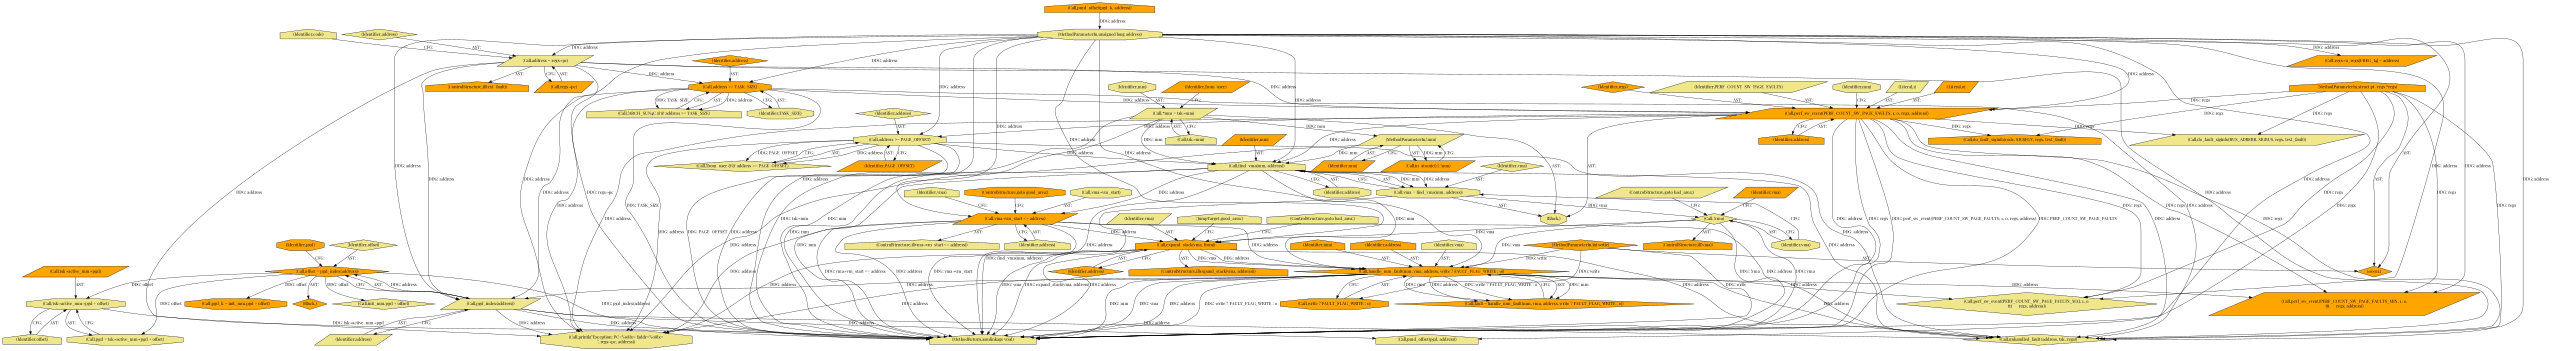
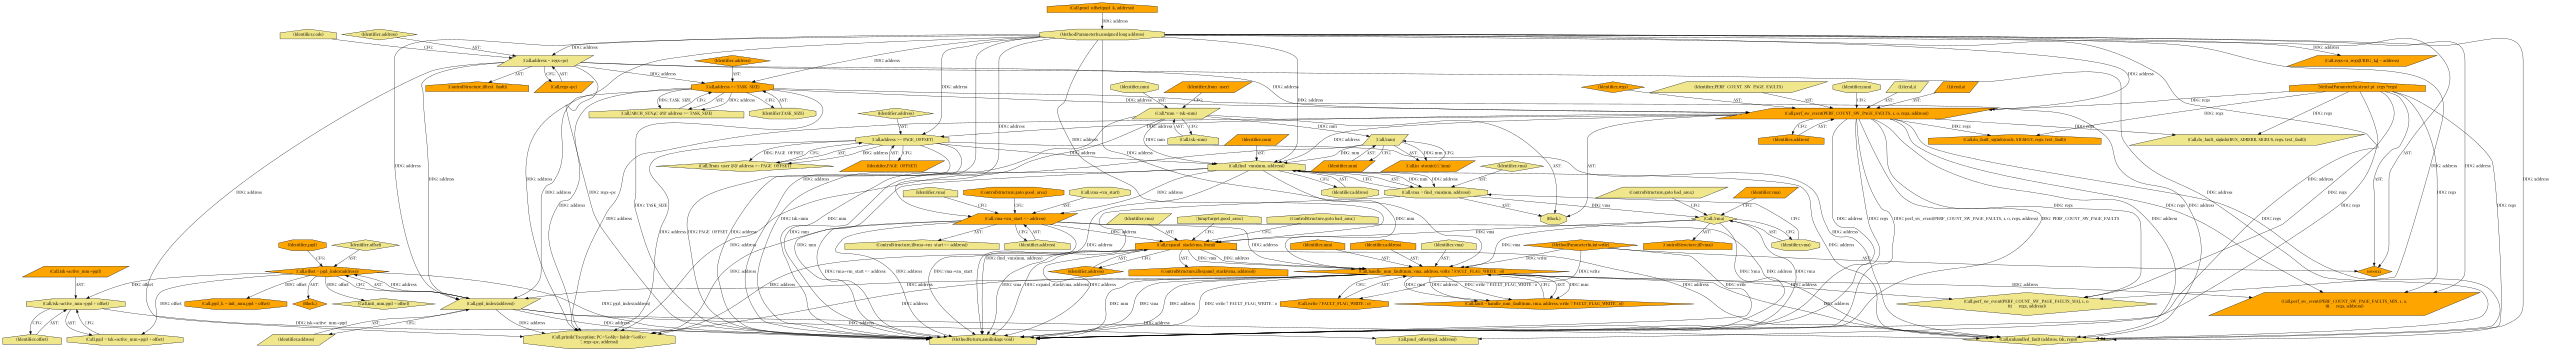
  digraph {
    fontname="Playfair Display"
    node [fillcolor=khaki fontname="Playfair Display" shape=house style=filled]
    edge [fontname="Playfair Display"]
    n1 [label="(Call,tsk->active_mm->pgd + offset)" shape=octagon]
    n2 [label="(Call,pgd = tsk->active_mm->pgd + offset)" shape=octagon]
    n3 [label="(MethodReturn,asmlinkage void)"]
    n4 [label="(Identifier,offset)"]
    n5 [fillcolor=orange label="(Call,offset = pgd_index(address))" shape=diamond]
    n6 [label="(Call,pgd_index(address))" shape=parallelogram]
    n7 [fillcolor=orange label="(Call,pgd_k = init_mm.pgd + offset)" shape=octagon]
    n8 [fillcolor=orange label="(Block,)" shape=diamond]
    n9 [label="(Call,init_mm.pgd + offset)" shape=diamond]
    n10 [label="(Call,printk(\"Exception: PC<%08lx> faddr<%08lx>\n\", regs->pc, address))" shape=octagon]
    n11 [label="(Identifier,address)" shape=parallelogram]
    n12 [label="(Call,unhandled_fault (address, tsk, regs))" shape=diamond]
    n13 [label="(Call,pmd_offset(pgd, address))"]
    n14 [fillcolor=orange label="(Call,address >= TASK_SIZE)" shape=octagon]
    n15 [fillcolor=orange label="(Call,perf_sw_event(PERF_COUNT_SW_PAGE_FAULTS, 1, 0, regs, address))" shape=parallelogram]
    n16 [label="(Call,!ARCH_SUN4C && address >= TASK_SIZE)"]
    n17 [label="(Identifier,TASK_SIZE)" shape=octagon]
    n18 [label="(Call,find_vma(mm, address))"]
    n19 [label="(Call,address >= PAGE_OFFSET)" shape=octagon]
    n20 [fillcolor=orange label="(Call,perf_sw_event(PERF_COUNT_SW_PAGE_FAULTS_MIN, 1, 0,\n\t\t\t      regs, address))" shape=parallelogram]
    n21 [label="(Call,perf_sw_event(PERF_COUNT_SW_PAGE_FAULTS_MAJ, 1, 0,\n\t\t\t      regs, address))" shape=diamond]
    n22 [label="(Block,)" shape=octagon]
    n23 [fillcolor=orange label="(Identifier,address)"]
    n24 [fillcolor=orange label="(Call,do_fault_siginfo(code, SIGSEGV, regs, text_fault))"]
    n25 [label="(Call,do_fault_siginfo(BUS_ADRERR, SIGBUS, regs, text_fault))" shape=parallelogram]
    n26 [label="(Call,address = regs->pc)" shape=parallelogram]
    n27 [fillcolor=orange label="(Call,regs->pc)" shape=parallelogram]
    n28 [fillcolor=orange label="(ControlStructure,if(text_fault))"]
    n29 [label="(MethodParameterIn,unsigned long address)" shape=octagon]
    n30 [fillcolor=orange label="(Call,handle_mm_fault(mm, vma, address, write ? FAULT_FLAG_WRITE : 0))" shape=diamond]
    n31 [fillcolor=orange label="(Call,expand_stack(vma, from))"]
    n32 [fillcolor=orange label="(Call,vma->vm_start <= address)" shape=parallelogram]
    n33 [fillcolor=orange label="(Call,regs->u_regs[UREG_I4] = address)" shape=parallelogram]
    1000112 [fillcolor=orange shape=diamond]
    n35 [fillcolor=orange label="(Call,fault = handle_mm_fault(mm, vma, address, write ? FAULT_FLAG_WRITE : 0))" shape=diamond]
    n36 [fillcolor=orange label="(Call,write ? FAULT_FLAG_WRITE : 0)" shape=octagon]
    n37 [label="(Call,vma = find_vma(mm, address))" shape=octagon]
    n38 [label="(Identifier,address)" shape=octagon]
    n39 [label="(Call,!from_user && address >= PAGE_OFFSET)" shape=diamond]
    n40 [fillcolor=orange label="(Identifier,PAGE_OFFSET)" shape=parallelogram]
    n41 [fillcolor=orange label="(ControlStructure,if(expand_stack(vma, address)))"]
    n42 [fillcolor=orange label="(Identifier,address)" shape=diamond]
    n43 [label="(Identifier,address)"]
    n44 [label="(ControlStructure,if(vma->vm_start <= address))"]
    n45 [fillcolor=orange label="(Call,pmd_offset(pgd_k, address))"]
    n46 [label="(Call,!vma)" shape=diamond]
-   n47 [label="(MethodParameterIn,!mm)" shape=parallelogram]
+   n47 [label="(Call,!mm)" shape=parallelogram]
    n48 [fillcolor=orange label="(Call,in_atomic() || !mm)" shape=parallelogram]
    n49 [fillcolor=orange label="(Identifier,mm)" shape=parallelogram]
    n50 [label="(Call,*mm = tsk->mm)" shape=parallelogram]
    n51 [label="(Call,tsk->mm)"]
    n52 [fillcolor=orange label="(MethodParameterIn,struct pt_regs *regs)"]
    n53 [label="(Identifier,vma)" shape=octagon]
    n54 [fillcolor=orange label="(ControlStructure,if(!vma))"]
    n55 [fillcolor=orange label="(MethodParameterIn,int write)" shape=diamond]
    n56 [label="(Identifier,code)"]
    n57 [label="(Identifier,vma)"]
    n58 [label="(Identifier,PERF_COUNT_SW_PAGE_FAULTS)" shape=parallelogram]
    n59 [label="(Identifier,address)" shape=diamond]
    n60 [label="(JumpTarget,good_area:)"]
    n61 [fillcolor=orange label="(ControlStructure,goto good_area;)" shape=octagon]
    n62 [label="(Identifier,mm)" shape=octagon]
    n63 [fillcolor=orange label="(Identifier,from_user)" shape=parallelogram]
    n64 [label="(ControlStructure,goto bad_area;)"]
    n65 [label="(Identifier,offset)" shape=diamond]
    n66 [label="(Identifier,vma)" shape=diamond]
    n67 [label="(Call,vma->vm_start)" shape=octagon]
    n68 [label="(Identifier,vma)" shape=parallelogram]
    n69 [fillcolor=orange label="(Identifier,mm)" shape=parallelogram]
    n70 [fillcolor=orange label="(Identifier,vma)" shape=parallelogram]
    n71 [label="(Identifier,address)" shape=diamond]
    n72 [fillcolor=orange label="(Identifier,address)"]
    n73 [label="(Identifier,vma)"]
    n74 [label="(ControlStructure,goto bad_area;)" shape=parallelogram]
    n75 [fillcolor=orange label="(Identifier,address)" shape=diamond]
    n76 [fillcolor=orange label="(Call,tsk->active_mm->pgd)" shape=parallelogram]
    n77 [label="(Identifier,mm)" shape=octagon]
    n78 [label="(Literal,1)" shape=parallelogram]
    n79 [fillcolor=orange label="(Identifier,mm)"]
    n80 [fillcolor=orange label="(Literal,0)" shape=parallelogram]
    n81 [fillcolor=orange label="(Identifier,pgd)" shape=octagon]
    n82 [fillcolor=orange label="(Identifier,regs)" shape=diamond]
    n1 -> n2 [label="AST: "]
    n1 -> n3 [label="DDG: tsk->active_mm->pgd"]
    n1 -> n4 [label="CFG: "]
    n2 -> n1 [label="CFG: "]
    n4 -> n1 [label="AST: "]
    n5 -> n1 [label="DDG: offset"]
    n5 -> n2 [label="DDG: offset"]
    n5 -> n3 [label="DDG: pgd_index(address)"]
    n5 -> n6 [label="CFG: "]
    n5 -> n7 [label="DDG: offset"]
    n5 -> n8 [label="AST: "]
    n5 -> n9 [label="DDG: offset"]
    n6 -> n3 [label="DDG: address"]
    n6 -> n5 [label="AST: "]
    n6 -> n5 [label="DDG: address"]
    n6 -> n10 [label="DDG: address"]
    n6 -> n11 [label="CFG: "]
    n6 -> n12 [label="DDG: address"]
    n6 -> n13 [label="DDG: address"]
    n11 -> n6 [label="AST: "]
    n14 -> n3 [label="DDG: TASK_SIZE"]
    n14 -> n6 [label="DDG: address"]
    n14 -> n10 [label="DDG: address"]
    n14 -> n12 [label="DDG: address"]
    n14 -> n15 [label="DDG: address"]
    n14 -> n16 [label="AST: "]
    n14 -> n16 [label="DDG: address"]
    n14 -> n16 [label="DDG: TASK_SIZE"]
    n14 -> n17 [label="CFG: "]
    n15 -> n3 [label="DDG: perf_sw_event(PERF_COUNT_SW_PAGE_FAULTS, 1, 0, regs, address)"]
    n15 -> n3 [label="DDG: PERF_COUNT_SW_PAGE_FAULTS"]
    n15 -> n3 [label="DDG: address"]
    n15 -> n3 [label="DDG: regs"]
    n15 -> n10 [label="DDG: address"]
    n15 -> n12 [label="DDG: address"]
    n15 -> n12 [label="DDG: regs"]
    n15 -> n18 [label="DDG: address"]
    n15 -> n19 [label="DDG: address"]
    n15 -> n20 [label="DDG: regs"]
    n15 -> n21 [label="DDG: regs"]
    n15 -> n22 [label="AST: "]
    n15 -> n23 [label="CFG: "]
    n15 -> n24 [label="DDG: regs"]
    n15 -> n25 [label="DDG: regs"]
    n16 -> n14 [label="CFG: "]
    n17 -> n14 [label="AST: "]
    n18 -> n3 [label="DDG: mm"]
    n18 -> n3 [label="DDG: address"]
    n18 -> n10 [label="DDG: address"]
    n18 -> n12 [label="DDG: address"]
    n18 -> n30 [label="DDG: mm"]
    n18 -> n32 [label="DDG: address"]
    n18 -> n37 [label="AST: "]
    n18 -> n37 [label="DDG: mm"]
    n18 -> n37 [label="DDG: address"]
    n18 -> n38 [label="CFG: "]
    n19 -> n3 [label="DDG: address"]
    n19 -> n3 [label="DDG: PAGE_OFFSET"]
    n19 -> n10 [label="DDG: address"]
    n19 -> n12 [label="DDG: address"]
    n19 -> n18 [label="DDG: address"]
    n19 -> n39 [label="AST: "]
    n19 -> n39 [label="DDG: address"]
    n19 -> n39 [label="DDG: PAGE_OFFSET"]
    n19 -> n40 [label="CFG: "]
    n23 -> n15 [label="AST: "]
    n26 -> n3 [label="DDG: regs->pc"]
    n26 -> n6 [label="DDG: address"]
    n26 -> n10 [label="DDG: address"]
    n26 -> n12 [label="DDG: address"]
    n26 -> n14 [label="DDG: address"]
    n26 -> n15 [label="DDG: address"]
    n26 -> n27 [label="CFG: "]
    n26 -> n28 [label="AST: "]
    n27 -> n26 [label="AST: "]
    n29 -> n3 [label="DDG: address"]
    n29 -> n6 [label="DDG: address"]
    n29 -> n10 [label="DDG: address"]
    n29 -> n12 [label="DDG: address"]
    n29 -> n13 [label="DDG: address"]
    n29 -> n14 [label="DDG: address"]
    n29 -> n15 [label="DDG: address"]
    n29 -> n18 [label="DDG: address"]
    n29 -> n19 [label="DDG: address"]
    n29 -> n20 [label="DDG: address"]
    n29 -> n21 [label="DDG: address"]
    n29 -> n26 [label="DDG: address"]
    n29 -> n30 [label="DDG: address"]
    n29 -> n31 [label="DDG: address"]
    n29 -> n32 [label="DDG: address"]
    n29 -> n33 [label="DDG: address"]
    n29 -> 1000112 [label="AST: "]
    n30 -> n3 [label="DDG: mm"]
    n30 -> n3 [label="DDG: vma"]
    n30 -> n3 [label="DDG: address"]
    n30 -> n3 [label="DDG: write ? FAULT_FLAG_WRITE : 0"]
    n30 -> n6 [label="DDG: address"]
    n30 -> n10 [label="DDG: address"]
    n30 -> n12 [label="DDG: address"]
    n30 -> n20 [label="DDG: address"]
    n30 -> n21 [label="DDG: address"]
    n30 -> n35 [label="AST: "]
    n30 -> n35 [label="DDG: mm"]
    n30 -> n35 [label="DDG: vma"]
    n30 -> n35 [label="DDG: address"]
    n30 -> n35 [label="DDG: write ? FAULT_FLAG_WRITE : 0"]
    n30 -> n36 [label="CFG: "]
    n31 -> n3 [label="DDG: expand_stack(vma, address)"]
    n31 -> n3 [label="DDG: address"]
    n31 -> n3 [label="DDG: vma"]
    n31 -> n10 [label="DDG: address"]
    n31 -> n12 [label="DDG: address"]
    n31 -> n30 [label="DDG: vma"]
    n31 -> n30 [label="DDG: address"]
    n31 -> n41 [label="AST: "]
    n31 -> n42 [label="CFG: "]
    n32 -> n3 [label="DDG: vma->vm_start <= address"]
    n32 -> n3 [label="DDG: address"]
    n32 -> n3 [label="DDG: vma->vm_start"]
    n32 -> n10 [label="DDG: address"]
    n32 -> n12 [label="DDG: address"]
    n32 -> n30 [label="DDG: address"]
    n32 -> n31 [label="DDG: address"]
    n32 -> n43 [label="CFG: "]
    n32 -> n44 [label="AST: "]
    n35 -> n30 [label="CFG: "]
    n36 -> n30 [label="AST: "]
    n37 -> n3 [label="DDG: find_vma(mm, address)"]
    n37 -> n18 [label="CFG: "]
    n37 -> n22 [label="AST: "]
    n37 -> n46 [label="DDG: vma"]
    n38 -> n18 [label="AST: "]
    n39 -> n19 [label="CFG: "]
    n40 -> n19 [label="AST: "]
    n42 -> n31 [label="AST: "]
    n43 -> n32 [label="AST: "]
    n45 -> n29 [label="DDG: address"]
    n46 -> n3 [label="DDG: !vma"]
    n46 -> n3 [label="DDG: vma"]
    n46 -> n30 [label="DDG: vma"]
    n46 -> n31 [label="DDG: vma"]
    n46 -> n53 [label="CFG: "]
    n46 -> n54 [label="AST: "]
    n47 -> n3 [label="DDG: mm"]
    n47 -> n18 [label="DDG: mm"]
    n47 -> n48 [label="AST: "]
    n47 -> n48 [label="DDG: mm"]
    n47 -> n49 [label="CFG: "]
    n48 -> n47 [label="CFG: "]
    n49 -> n47 [label="AST: "]
    n50 -> n3 [label="DDG: tsk->mm"]
    n50 -> n3 [label="DDG: mm"]
    n50 -> n18 [label="DDG: mm"]
    n50 -> n22 [label="AST: "]
    n50 -> n47 [label="DDG: mm"]
    n50 -> n51 [label="CFG: "]
    n51 -> n50 [label="AST: "]
    n52 -> n3 [label="DDG: regs"]
    n52 -> n12 [label="DDG: regs"]
    n52 -> n15 [label="DDG: regs"]
    n52 -> n20 [label="DDG: regs"]
    n52 -> n21 [label="DDG: regs"]
    n52 -> n24 [label="DDG: regs"]
    n52 -> n25 [label="DDG: regs"]
    n52 -> 1000112 [label="AST: "]
    n53 -> n37 [label="CFG: "]
    n53 -> n46 [label="AST: "]
    n55 -> n3 [label="DDG: write"]
    n55 -> n30 [label="DDG: write"]
    n55 -> 1000112 [label="AST: "]
    n55 -> n36 [label="DDG: write"]
    n56 -> n26 [label="CFG: "]
    n57 -> n32 [label="CFG: "]
    n58 -> n15 [label="AST: "]
    n59 -> n19 [label="AST: "]
    n60 -> n31 [label="CFG: "]
    n61 -> n32 [label="CFG: "]
    n62 -> n15 [label="CFG: "]
    n63 -> n50 [label="CFG: "]
    n64 -> n31 [label="CFG: "]
    n65 -> n5 [label="AST: "]
    n66 -> n37 [label="AST: "]
    n67 -> n32 [label="AST: "]
    n68 -> n31 [label="AST: "]
    n69 -> n18 [label="AST: "]
    n70 -> n46 [label="CFG: "]
    n71 -> n26 [label="AST: "]
    n72 -> n30 [label="AST: "]
    n73 -> n30 [label="AST: "]
    n74 -> n46 [label="CFG: "]
    n75 -> n14 [label="AST: "]
    n76 -> n1 [label="AST: "]
    n77 -> n50 [label="AST: "]
    n78 -> n15 [label="AST: "]
    n79 -> n30 [label="AST: "]
    n80 -> n15 [label="AST: "]
    n81 -> n5 [label="CFG: "]
    n82 -> n15 [label="AST: "]
  }
